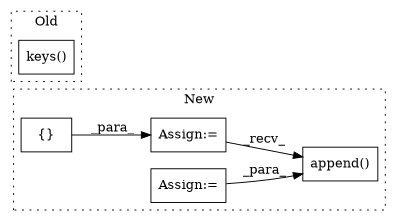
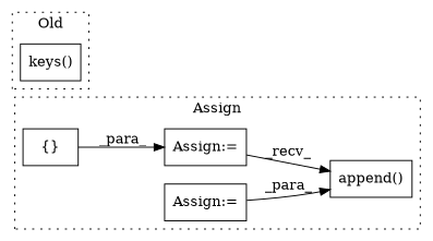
  digraph {
    rankdir=LR
    fontname="DejaVu Serif"
    node [a=75 l=3 shape=box fontname="DejaVu Serif"]
    edge [fontname="DejaVu Serif"]
    n1 [l="21,1" label="append()" s="1350,1390"]
    n2 [a=59 l="2,1" label="{}" s="1079,1079"]
    n3 [a=68 label="Assign:=" s=1076]
    n4 [a=68 label="Assign:=" s=1137]
    n5 [l=22 label="keys()" s=842]
    subgraph cluster_1 {
-     label=New
+     label=Assign
      style=dotted
      n1
      n2
      n3
      n4
    }
    subgraph cluster_2 {
      label=Old
      style=dotted
      n5
    }
    n2 -> n3 [label=_para_]
    n3 -> n1 [label=_recv_]
    n4 -> n1 [label=_para_]
  }
